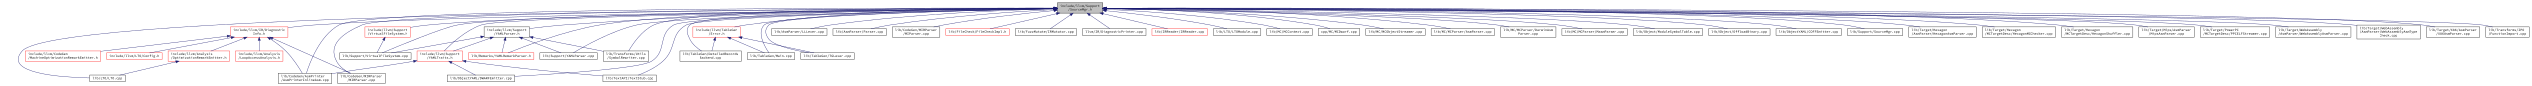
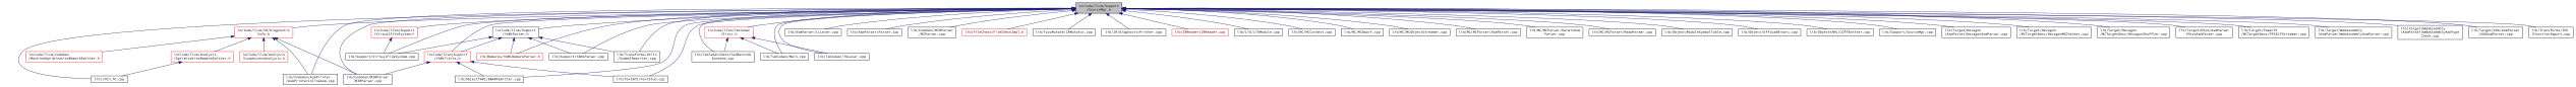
  digraph {
    fontname="Source Code Pro"
    node [color=black fontname="Source Code Pro" fontsize=10 shape=record]
    edge [color=midnightblue dir=back fontname="Source Code Pro" fontsize=10 labelfontname=Helvetica labelfontsize=10 style=solid]
    n1 [fillcolor=grey75 fontcolor=black height=0.2 label="include/llvm/Support\l/SourceMgr.h" style=filled width=0.4]
    n2 [color=red height=0.2 label="include/llvm/IR/Diagnostic\lInfo.h" width=0.4]
    n3 [height=0.2 label="lib/LTO/LTO.cpp" width=0.4]
    n4 [height=0.2 label="lib/CodeGen/AsmPrinter\l/AsmPrinterInlineAsm.cpp" width=0.4]
    n5 [height=0.2 label="lib/CodeGen/MIRParser\l/MIRParser.cpp" width=0.4]
    n6 [color=red height=0.2 label="include/llvm/Support\l/VirtualFileSystem.h" width=0.4]
    n7 [height=0.2 label="lib/Support/VirtualFileSystem.cpp" width=0.4]
    n8 [height=0.2 label="include/llvm/Support\l/YAMLParser.h" width=0.4]
    n9 [color=red height=0.2 label="include/llvm/Support\l/YAMLTraits.h" width=0.4]
    n10 [height=0.2 label="lib/ObjectYAML/DWARFEmitter.cpp" width=0.4]
    n11 [height=0.2 label="lib/TextAPI/TextStub.cpp" width=0.4]
    n12 [color=red height=0.2 label="lib/Remarks/YAMLRemarkParser.h" width=0.4]
    n13 [height=0.2 label="lib/Support/YAMLParser.cpp" width=0.4]
    n14 [height=0.2 label="lib/Transforms/Utils\l/SymbolRewriter.cpp" width=0.4]
    n15 [color=red height=0.2 label="include/llvm/TableGen\l/Error.h" width=0.4]
    n16 [height=0.2 label="lib/TableGen/DetailedRecords\lBackend.cpp" width=0.4]
    n17 [height=0.2 label="lib/TableGen/Main.cpp" width=0.4]
    n18 [height=0.2 label="lib/TableGen/TGLexer.cpp" width=0.4]
    n19 [height=0.2 label="lib/AsmParser/LLLexer.cpp" width=0.4]
    n20 [height=0.2 label="lib/AsmParser/Parser.cpp" width=0.4]
    n21 [height=0.2 label="lib/CodeGen/MIRParser\l/MIParser.cpp" width=0.4]
    n22 [color=red height=0.2 label="lib/FileCheck/FileCheckImpl.h" width=0.4]
    n23 [height=0.2 label="lib/FuzzMutate/IRMutator.cpp" width=0.4]
-   n24 [height=0.2 label="llvm/IR/DiagnosticPrinter.cpp" width=0.4]
+   n24 [height=0.2 label="lib/IR/DiagnosticPrinter.cpp" width=0.4]
    n25 [color=red height=0.2 label="lib/IRReader/IRReader.cpp" width=0.4]
    n26 [height=0.2 label="lib/LTO/LTOModule.cpp" width=0.4]
    n27 [height=0.2 label="lib/MC/MCContext.cpp" width=0.4]
-   n28 [height=0.2 label="cpp/MC/MCDwarf.cpp" width=0.4]
+   n28 [height=0.2 label="lib/MC/MCDwarf.cpp" width=0.4]
    n29 [height=0.2 label="lib/MC/MCObjectStreamer.cpp" width=0.4]
    n30 [height=0.2 label="lib/MC/MCParser/AsmParser.cpp" width=0.4]
    n31 [height=0.2 label="lib/MC/MCParser/DarwinAsm\lParser.cpp" width=0.4]
    n32 [height=0.2 label="lib/MC/MCParser/MasmParser.cpp" width=0.4]
    n33 [height=0.2 label="lib/Object/ModuleSymbolTable.cpp" width=0.4]
    n34 [height=0.2 label="lib/Object/OffloadBinary.cpp" width=0.4]
    n35 [height=0.2 label="lib/ObjectYAML/COFFEmitter.cpp" width=0.4]
    n36 [height=0.2 label="lib/Support/SourceMgr.cpp" width=0.4]
    n37 [height=0.2 label="lib/Target/Hexagon\l/AsmParser/HexagonAsmParser.cpp" width=0.4]
    n38 [height=0.2 label="lib/Target/Hexagon\l/MCTargetDesc/HexagonMCChecker.cpp" width=0.4]
    n39 [height=0.2 label="lib/Target/Hexagon\l/MCTargetDesc/HexagonShuffler.cpp" width=0.4]
    n40 [height=0.2 label="lib/Target/Mips/AsmParser\l/MipsAsmParser.cpp" width=0.4]
    n41 [height=0.2 label="lib/Target/PowerPC\l/MCTargetDesc/PPCELFStreamer.cpp" width=0.4]
    n42 [height=0.2 label="lib/Target/WebAssembly\l/AsmParser/WebAssemblyAsmParser.cpp" width=0.4]
    n43 [height=0.2 label="lib/Target/WebAssembly\l/AsmParser/WebAssemblyAsmType\lCheck.cpp" width=0.4]
    n44 [height=0.2 label="lib/Target/X86/AsmParser\l/X86AsmParser.cpp" width=0.4]
    n45 [height=0.2 label="lib/Transforms/IPO\l/FunctionImport.cpp" width=0.4]
    n46 [color=red height=0.2 label="include/llvm/Analysis\l/LoopAccessAnalysis.h" width=0.4]
    n47 [color=red height=0.2 label="include/llvm/Analysis\l/OptimizationRemarkEmitter.h" width=0.4]
    n48 [color=red height=0.2 label="include/llvm/CodeGen\l/MachineOptimizationRemarkEmitter.h" width=0.4]
-   n49 [color=red height=0.2 label="include/llvm/LTO/Config.h" width=0.4]
    n1 -> n2
    n1 -> n3
    n1 -> n4
    n1 -> n5
    n1 -> n6
    n1 -> n7
    n1 -> n8
    n1 -> n9
    n1 -> n10
    n1 -> n11
    n1 -> n12
    n1 -> n13
    n1 -> n14
    n1 -> n15
    n1 -> n16
    n1 -> n17
    n1 -> n18
    n1 -> n19
    n1 -> n20
    n1 -> n21
    n1 -> n22
    n1 -> n23
    n1 -> n24
    n1 -> n25
    n1 -> n26
    n1 -> n27
    n1 -> n28
    n1 -> n29
    n1 -> n30
    n1 -> n31
    n1 -> n32
    n1 -> n33
    n1 -> n34
    n1 -> n35
    n1 -> n36
    n1 -> n37
    n1 -> n38
    n1 -> n39
    n1 -> n40
    n1 -> n41
    n1 -> n42
    n1 -> n43
    n1 -> n44
    n1 -> n45
    n2 -> n4
    n2 -> n5
    n2 -> n46
    n2 -> n47
    n2 -> n48
-   n2 -> n49
    n6 -> n7
    n8 -> n7
    n8 -> n9
    n8 -> n12
    n8 -> n13
    n8 -> n14
-   n9 -> n4
+   n9 -> n5
    n9 -> n10
    n9 -> n11
    n15 -> n16
    n15 -> n17
    n15 -> n18
    n47 -> n3
  }
